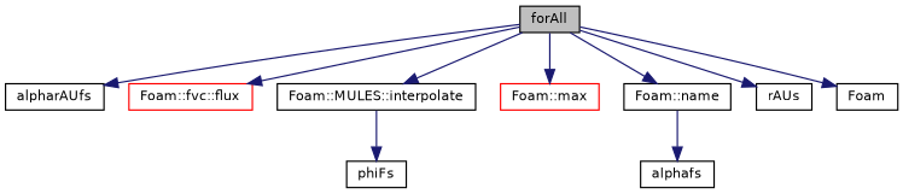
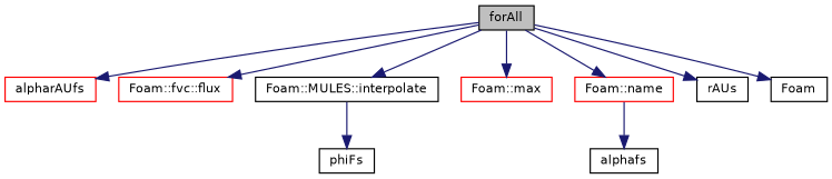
  digraph {
    rankdir=TB
    node [color=black fontname=Helvetica fontsize=10 shape=record]
    edge [color=midnightblue fontname=Helvetica fontsize=10 labelfontname=Helvetica labelfontsize=10 style=solid]
    n1 [fillcolor=grey75 fontcolor=black height=0.2 label=forAll style=filled width=0.4]
-   n2 [height=0.2 label=alpharAUfs width=0.4]
+   n2 [color=red height=0.2 label=alpharAUfs width=0.4]
    n3 [color=red height=0.2 label="Foam::fvc::flux" width=0.4]
    n4 [height=0.2 label="Foam::MULES::interpolate" width=0.4]
    n5 [color=red height=0.2 label="Foam::max" width=0.4]
-   n6 [height=0.2 label="Foam::name" width=0.4]
+   n6 [color=red height=0.2 label="Foam::name" width=0.4]
    n7 [height=0.2 label=rAUs width=0.4]
    n8 [height=0.2 label=Foam width=0.4]
    n9 [height=0.2 label=alphafs width=0.4]
    n10 [height=0.2 label=phiFs width=0.4]
    n1 -> n2
    n1 -> n3
    n1 -> n4
    n1 -> n5
    n1 -> n6
    n1 -> n7
    n1 -> n8
    n4 -> n10
    n6 -> n9
  }
